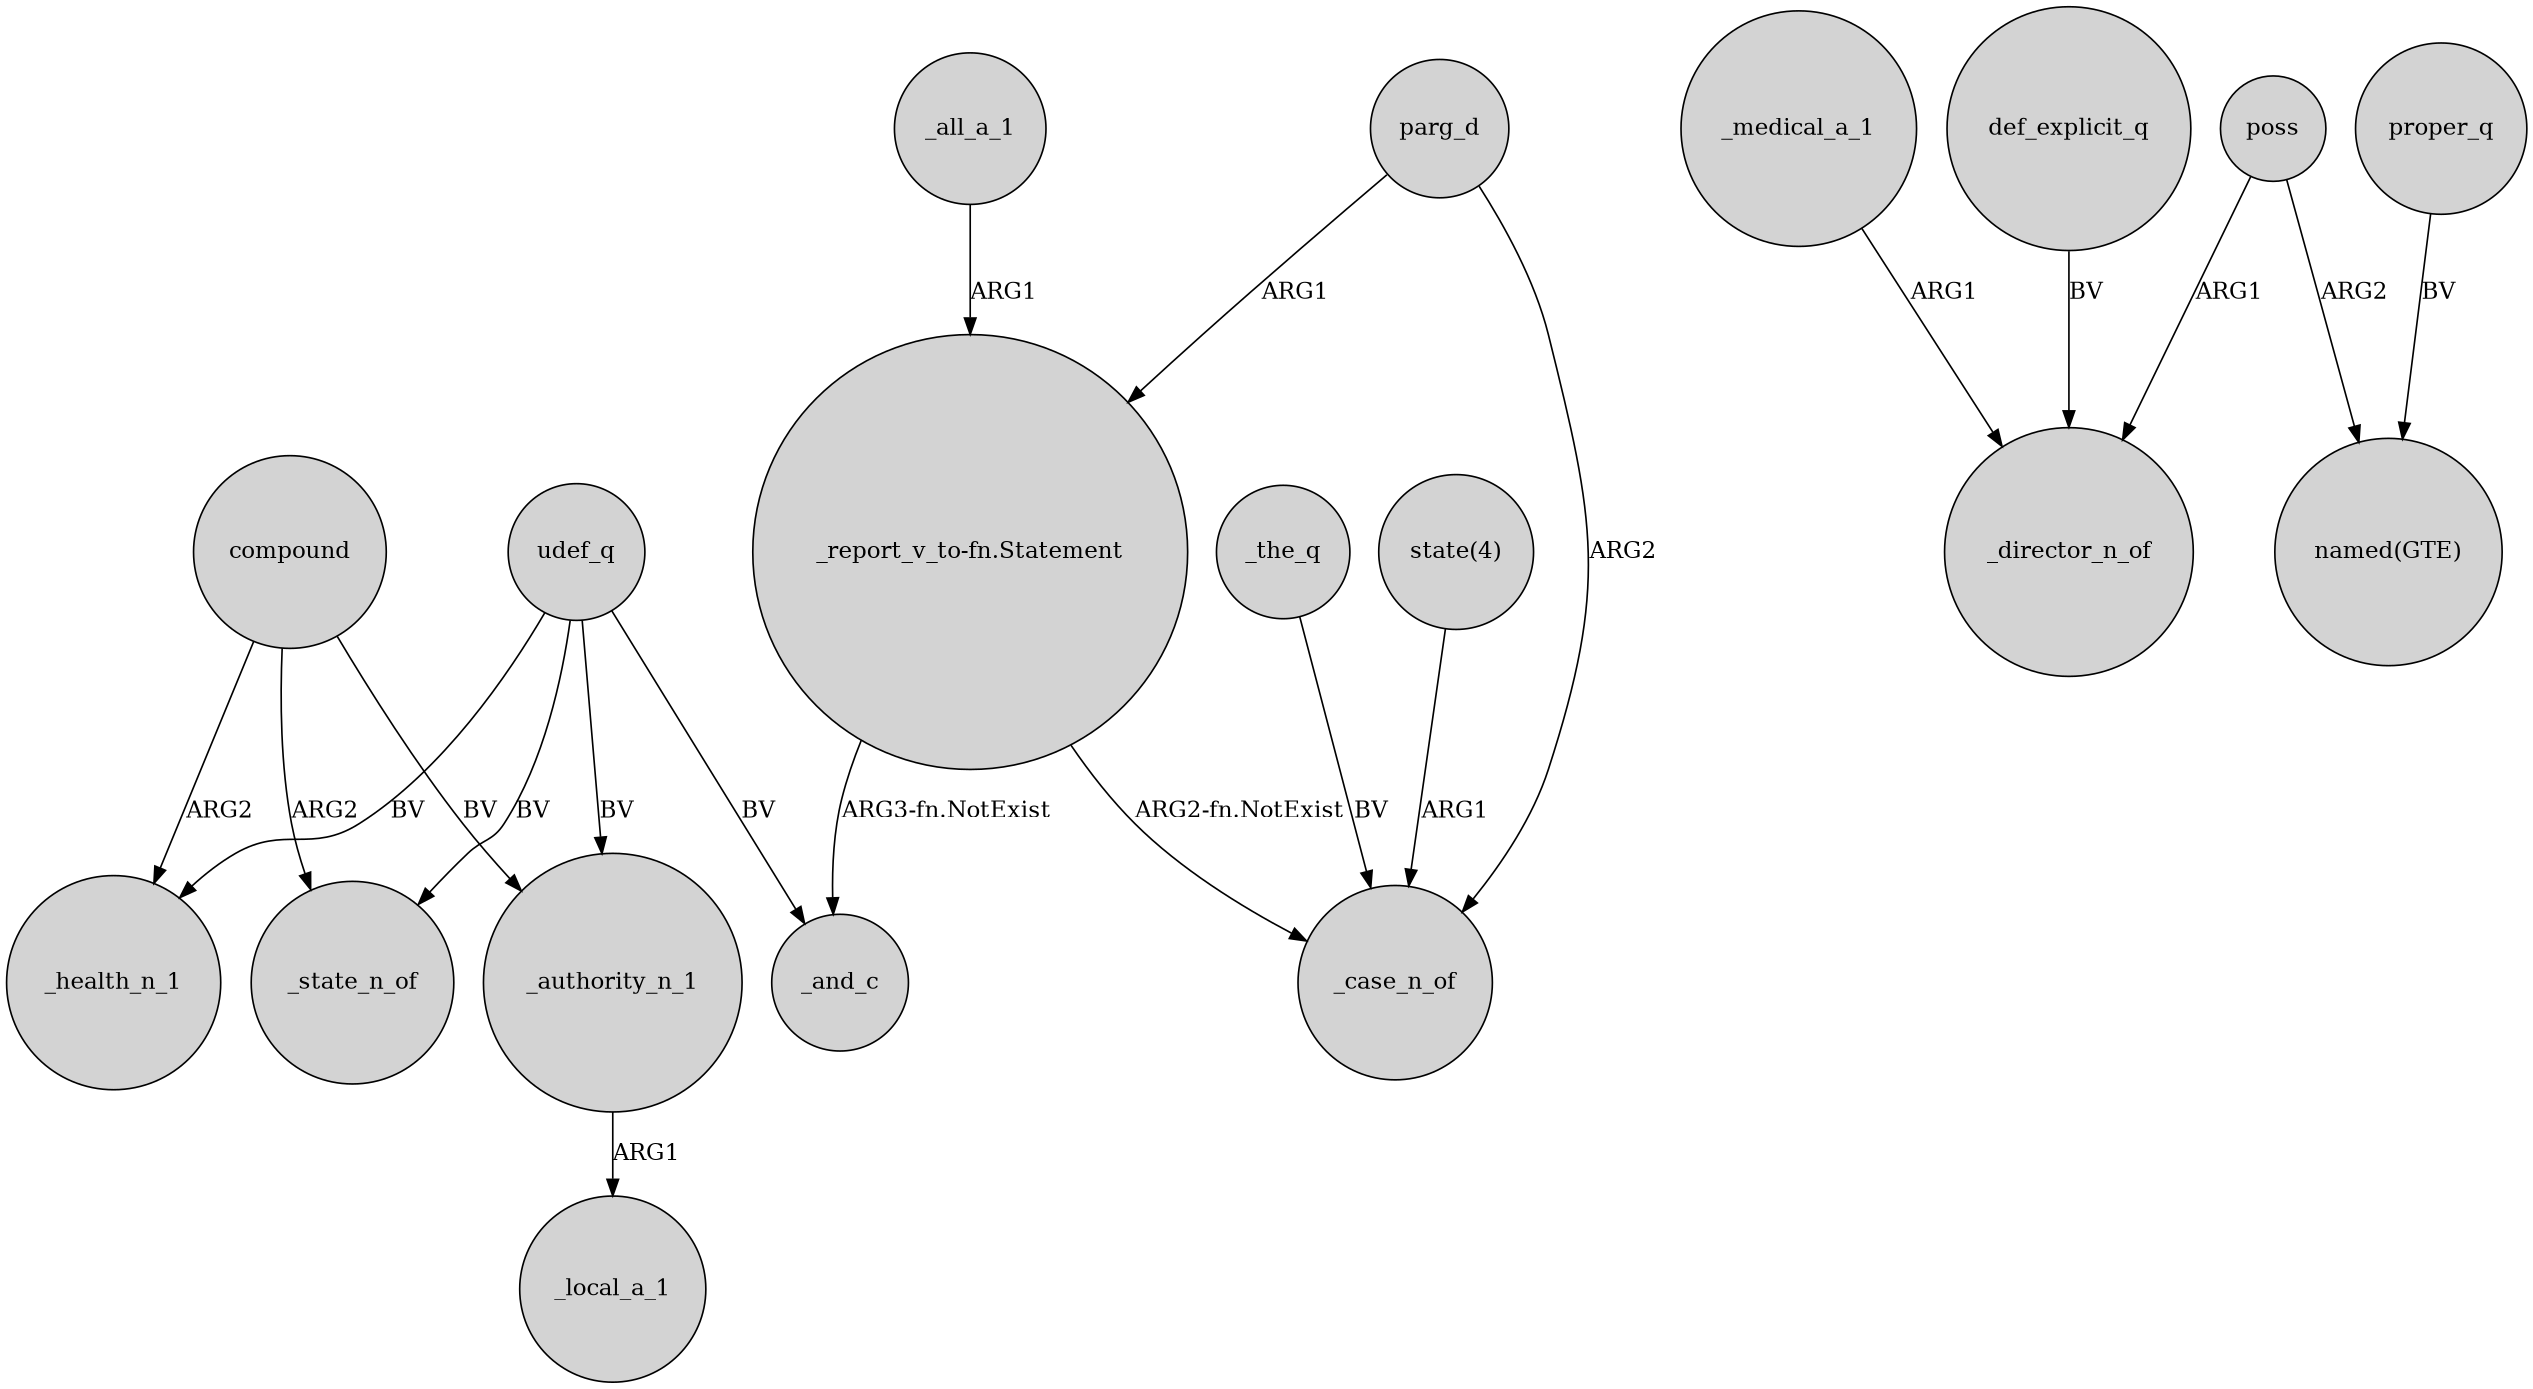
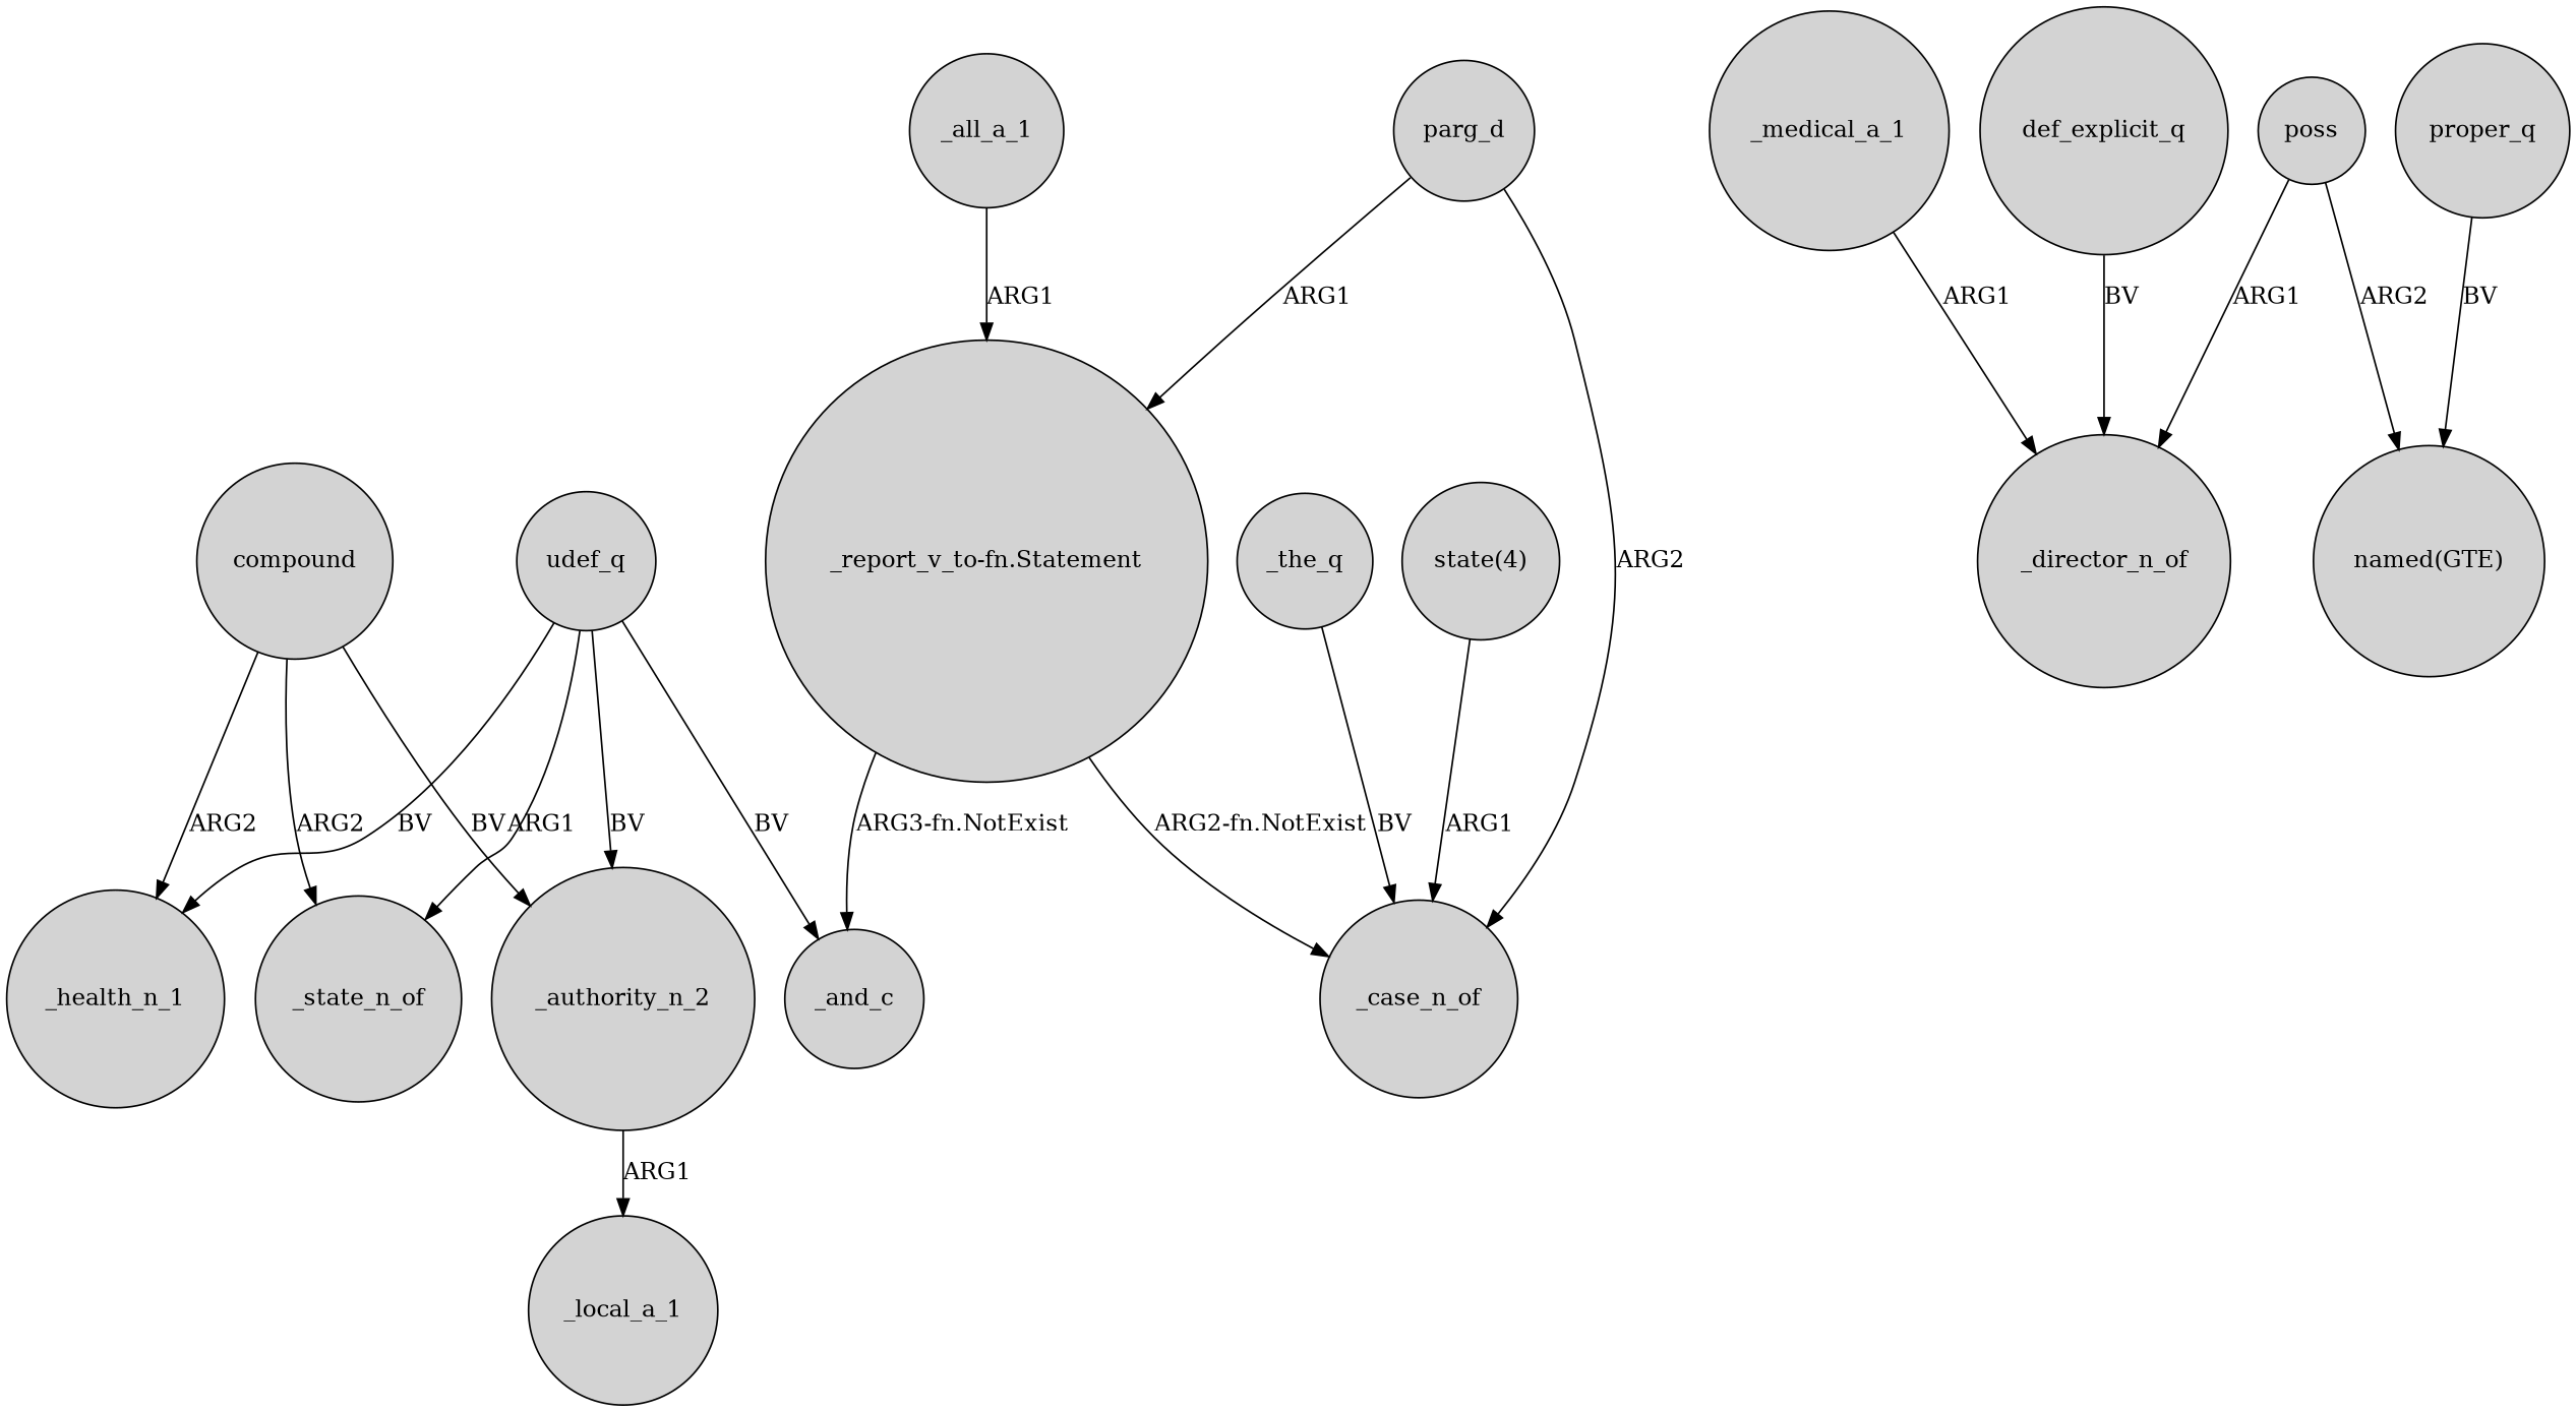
  digraph {
    node [shape=circle style=filled]
    compound
-   _authority_n_1
+   _authority_n_1 [label=_authority_n_2]
    _state_n_of
    _health_n_1
    _local_a_1
    _all_a_1
    "_report_v_to-fn.Statement"
    _case_n_of
    _and_c
    poss
    _director_n_of
    "named(GTE)"
    proper_q
    udef_q
    _the_q
    n16 [label="state(4)"]
    parg_d
    _medical_a_1
    def_explicit_q
    compound -> _authority_n_1 [label=BV]
    compound -> _state_n_of [label=ARG2]
    compound -> _health_n_1 [label=ARG2]
    _authority_n_1 -> _local_a_1 [label=ARG1]
    _all_a_1 -> "_report_v_to-fn.Statement" [label=ARG1]
    "_report_v_to-fn.Statement" -> _case_n_of [label="ARG2-fn.NotExist"]
    "_report_v_to-fn.Statement" -> _and_c [label="ARG3-fn.NotExist"]
    poss -> _director_n_of [label=ARG1]
    poss -> "named(GTE)" [label=ARG2]
    proper_q -> "named(GTE)" [label=BV]
    udef_q -> _authority_n_1 [label=BV]
-   udef_q -> _state_n_of [label=BV]
+   udef_q -> _state_n_of [label=ARG1]
    udef_q -> _health_n_1 [label=BV]
    udef_q -> _and_c [label=BV]
    _the_q -> _case_n_of [label=BV]
    n16 -> _case_n_of [label=ARG1]
    parg_d -> "_report_v_to-fn.Statement" [label=ARG1]
    parg_d -> _case_n_of [label=ARG2]
    _medical_a_1 -> _director_n_of [label=ARG1]
    def_explicit_q -> _director_n_of [label=BV]
  }
